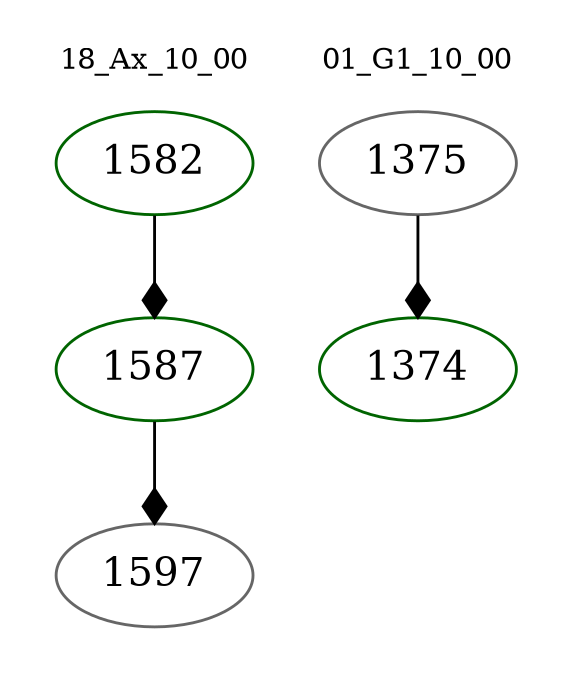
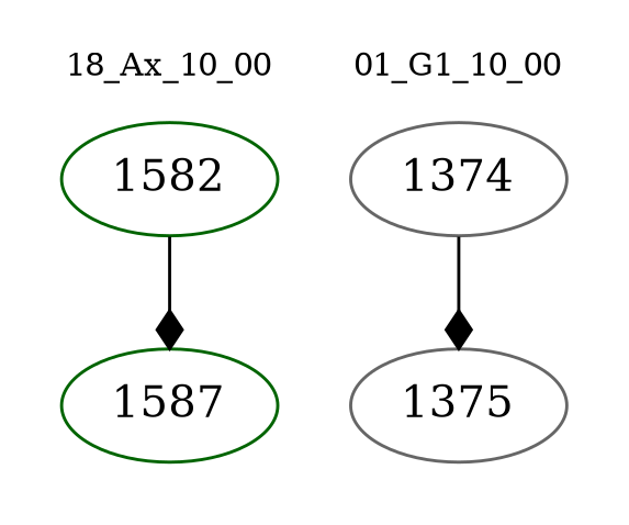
  digraph {
    node [color=gray40]
    edge [arrowhead=diamond color=black]
    n1 [color=darkgreen label=1587]
-   n2 [label=1597]
    n3 [color=darkgreen label=1582]
    n4 [label=1375]
-   n5 [color=darkgreen label=1374]
+   n5 [label=1374]
    subgraph cluster_1 {
      color=white
      fontsize=10
      label="18_Ax_10_00"
      n1
-     n2
      n3
    }
    subgraph cluster_2 {
      color=white
      fontsize=10
      label="01_G1_10_00"
      n4
      n5
    }
-   n1 -> n2
    n3 -> n1
-   n4 -> n5
+   n5 -> n4
  }
